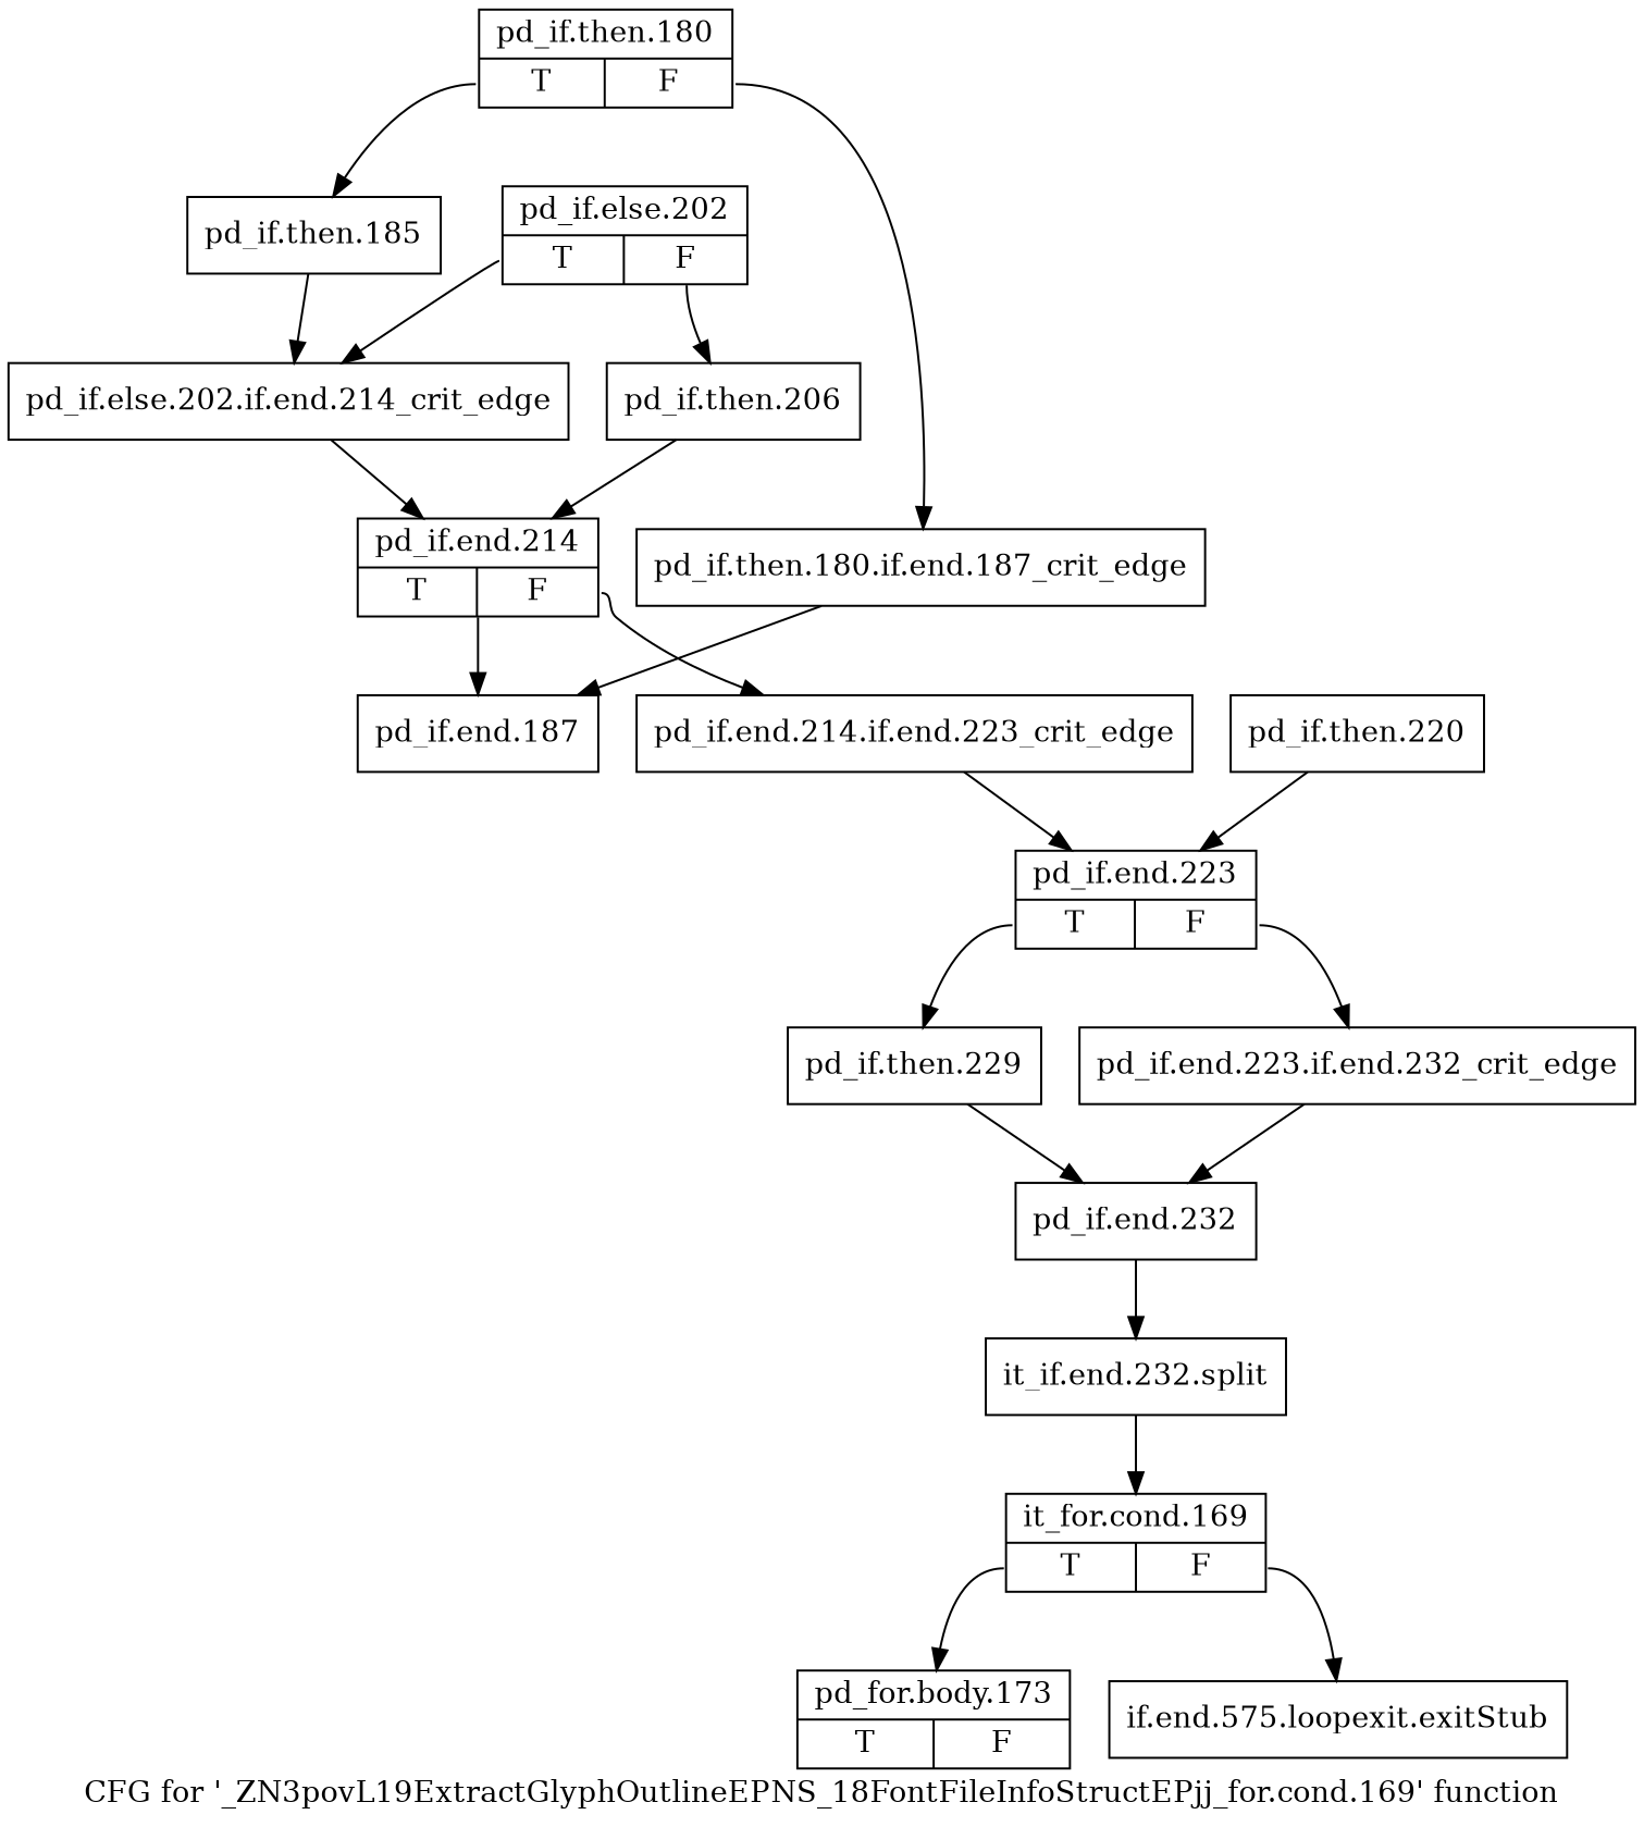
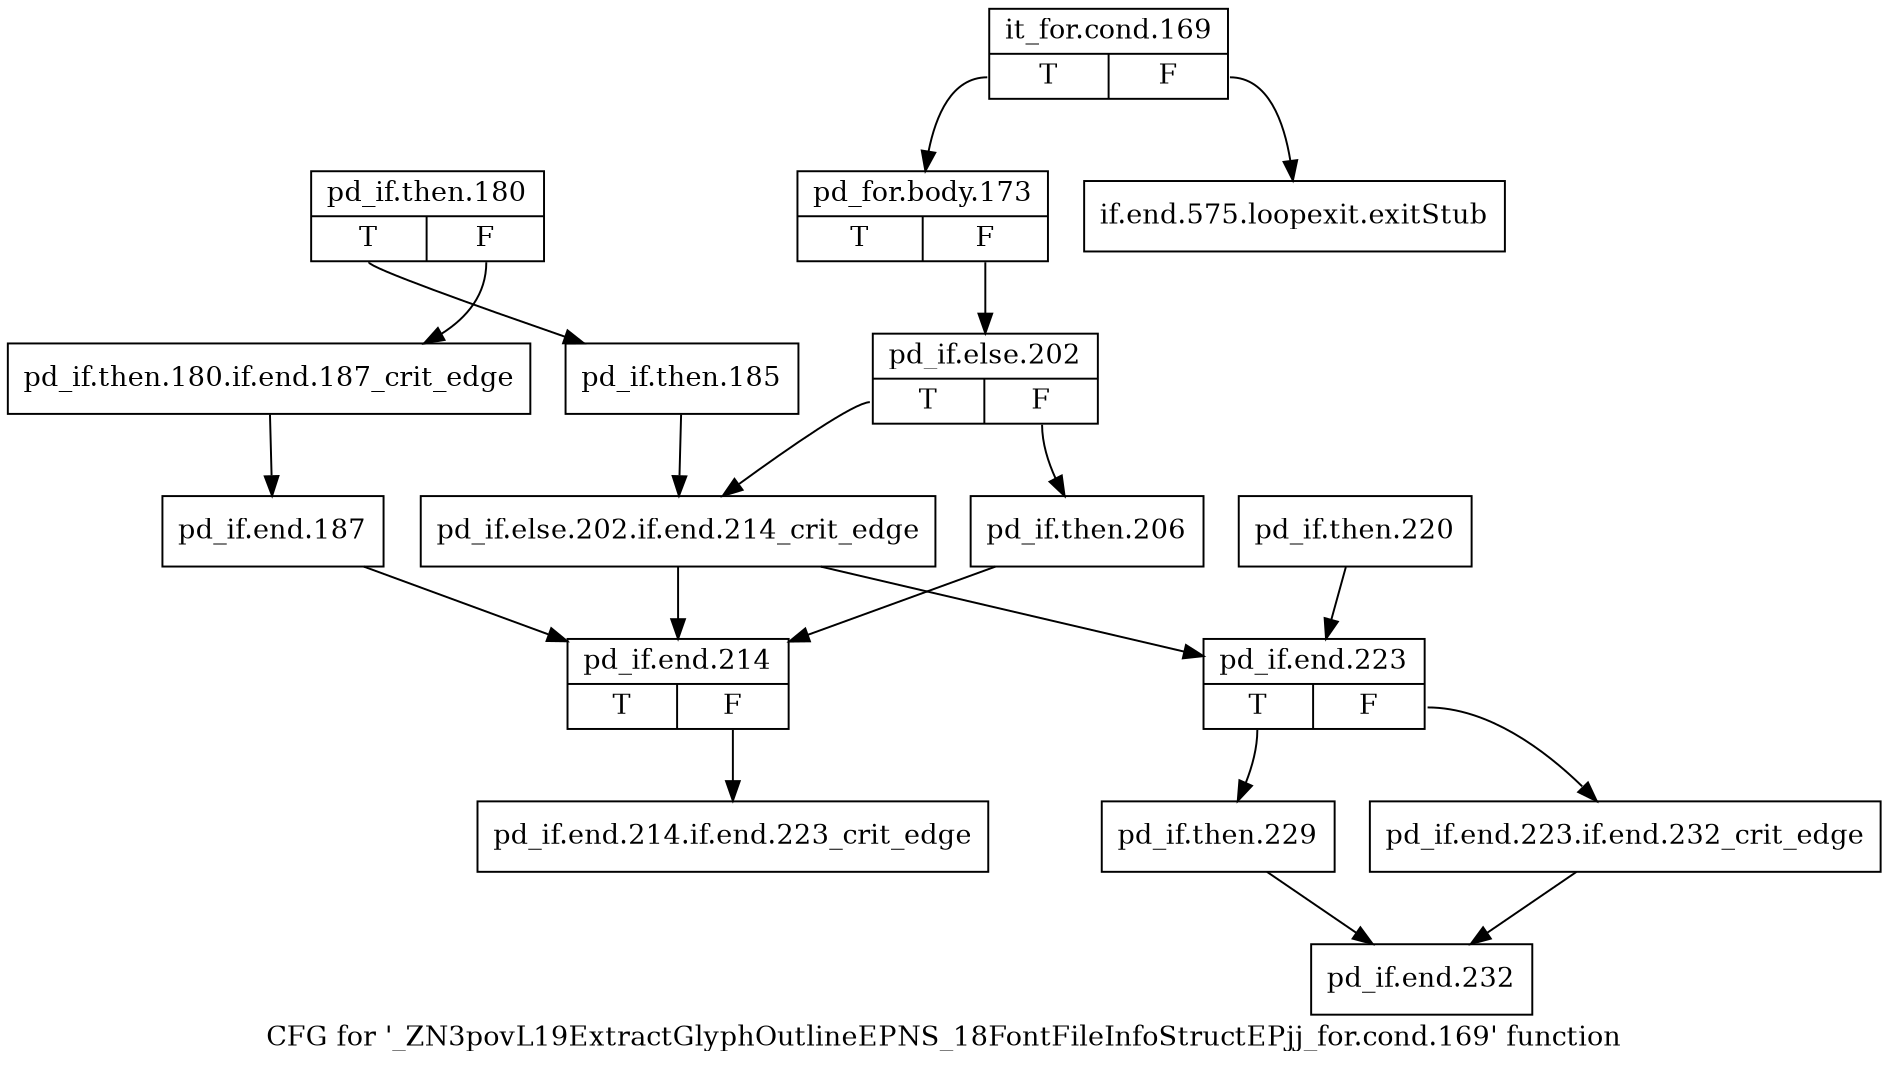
  digraph {
    label="CFG for '_ZN3povL19ExtractGlyphOutlineEPNS_18FontFileInfoStructEPjj_for.cond.169' function"
    node [shape=record]
    n1 [label="{it_for.cond.169|{<s0>T|<s1>F}}"]
    n2 [label="{if.end.575.loopexit.exitStub}"]
    n3 [label="{pd_for.body.173|{<s0>T|<s1>F}}"]
    n4 [label="{pd_if.else.202|{<s0>T|<s1>F}}"]
    n5 [label="{pd_if.then.180|{<s0>T|<s1>F}}"]
    n6 [label="{pd_if.then.185}"]
    n7 [label="{pd_if.then.180.if.end.187_crit_edge}"]
    n8 [label="{pd_if.else.202.if.end.214_crit_edge}"]
    n9 [label="{pd_if.then.206}"]
    n10 [label="{pd_if.end.187}"]
    n11 [label="{pd_if.end.214|{<s0>T|<s1>F}}"]
    n12 [label="{pd_if.end.214.if.end.223_crit_edge}"]
    n13 [label="{pd_if.then.220}"]
    n14 [label="{pd_if.end.223|{<s0>T|<s1>F}}"]
    n15 [label="{pd_if.then.229}"]
    n16 [label="{pd_if.end.223.if.end.232_crit_edge}"]
    n17 [label="{pd_if.end.232}"]
-   n18 [label="{it_if.end.232.split}"]
    n1 -> n2 [tailport=s1]
    n1 -> n3 [tailport=s0]
+   n3 -> n4 [tailport=s1]
    n4 -> n8 [tailport=s0]
    n4 -> n9 [tailport=s1]
    n5 -> n6 [tailport=s0]
    n5 -> n7 [tailport=s1]
    n6 -> n8
    n7 -> n10
    n8 -> n11
    n9 -> n11
-   n11 -> n10
+   n10 -> n11
    n11 -> n12 [tailport=s1]
-   n12 -> n14
+   n8 -> n14
    n13 -> n14
    n14 -> n15 [tailport=s0]
    n14 -> n16 [tailport=s1]
    n15 -> n17
    n16 -> n17
-   n17 -> n18
-   n18 -> n1
  }
